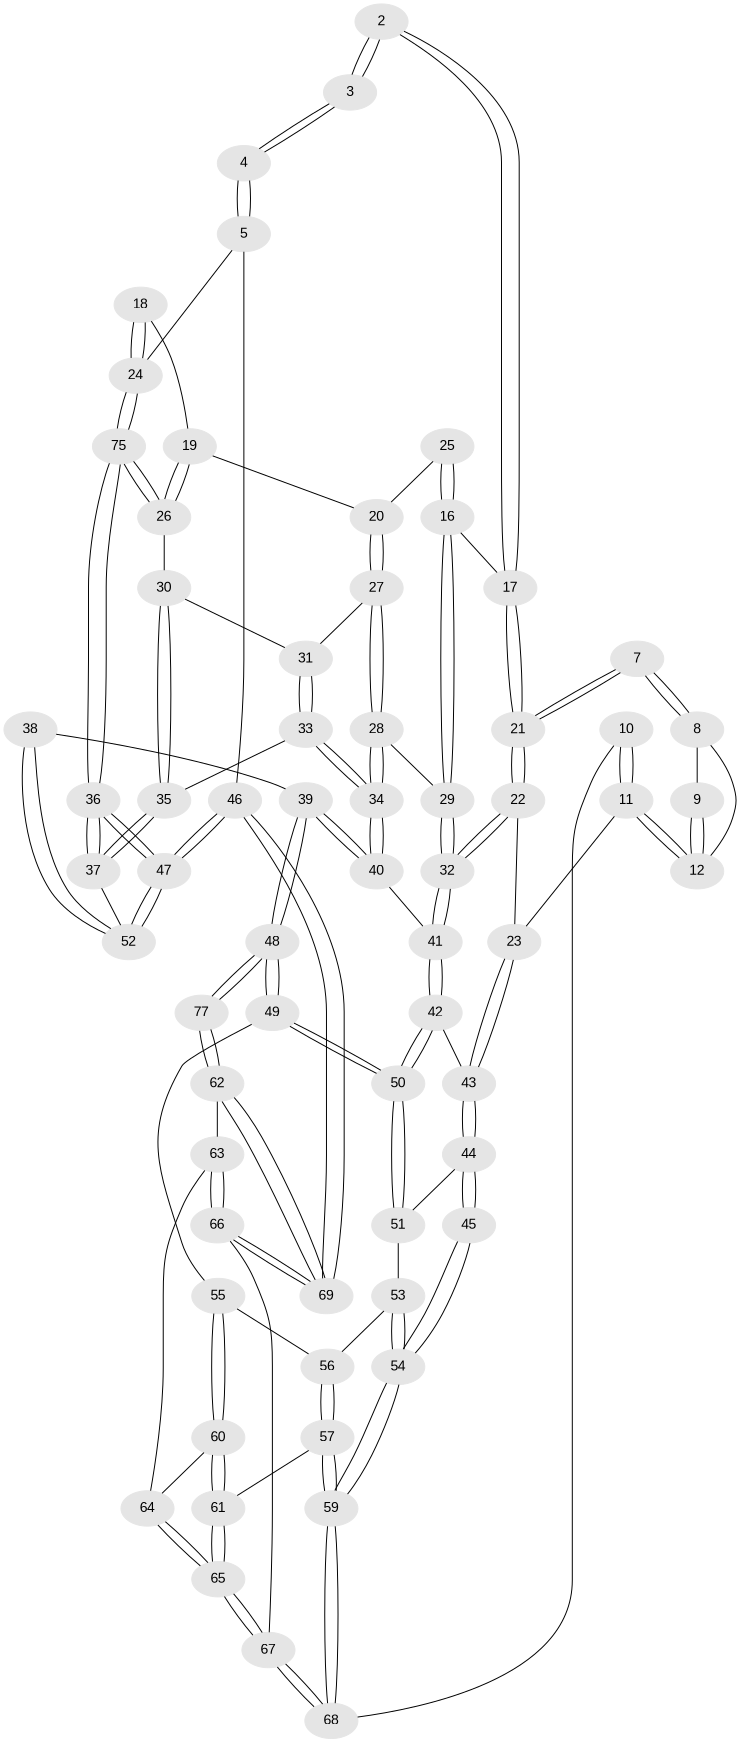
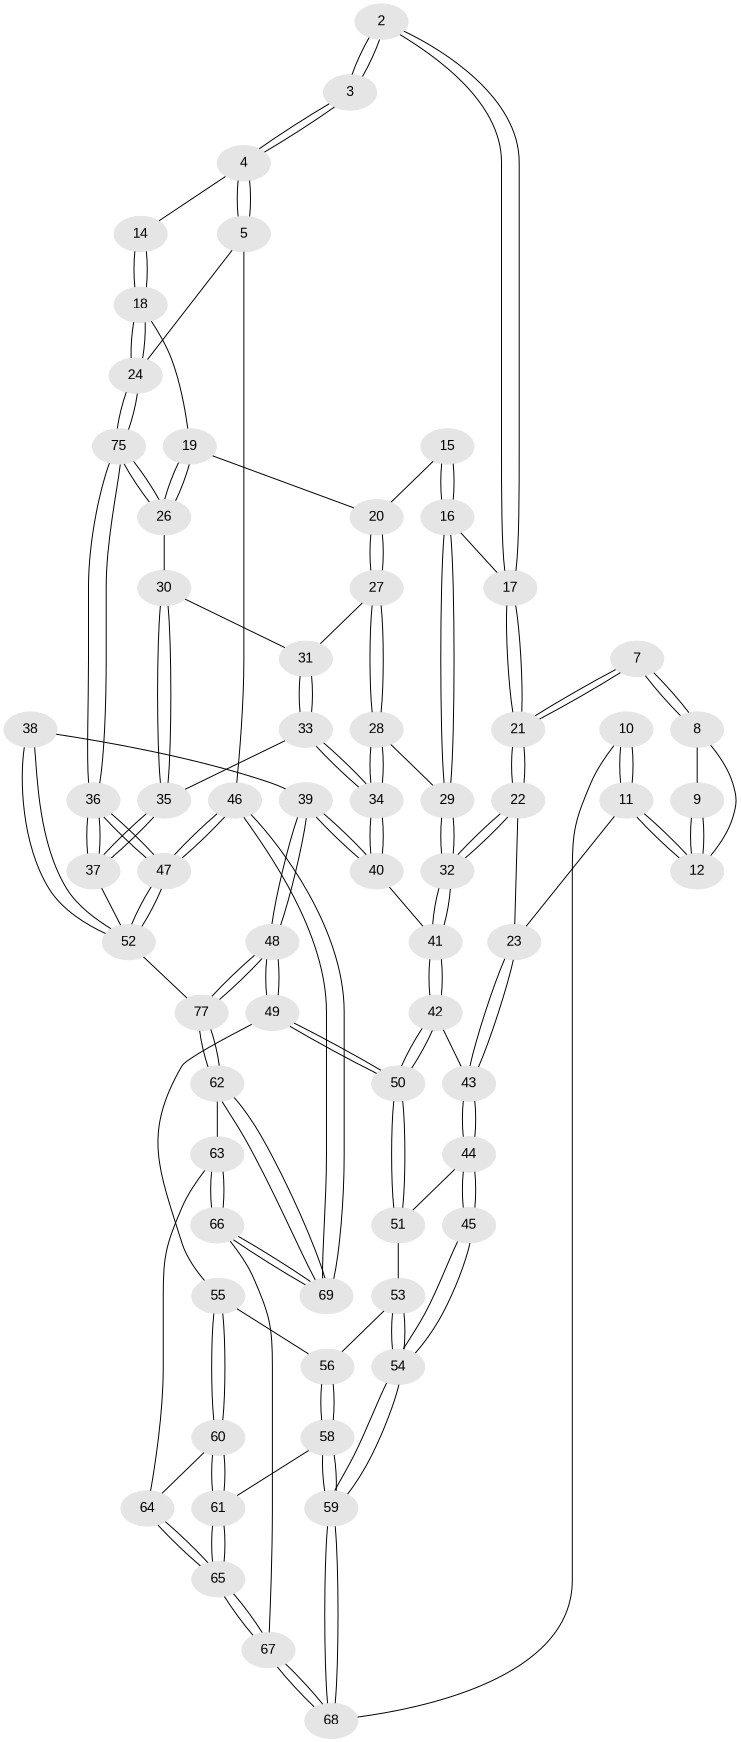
  graph {
    fontname="Liberation Sans"
    node [color=gray90 fontname="Liberation Sans" style=filled]
    edge [fontname="Liberation Sans"]
    2
    3
    17
    7
    8
    21
    4
    5
+   14
    24
    46
    18
    n13 [label=75]
    47
    69
    9
    12
    10
    11
    68
    22
    23
    45
    54
    43
-   15 [label=25]
+   15
    16
    20
    19
    29
    27
    32
    26
    30
    28
    31
    41
    44
    36
    37
    35
    34
    33
    40
    42
    52
    38
    39
    48
    n50 [label=77]
    49
    50
    51
    53
    59
    55
    62
    56
    60
-   58 [label=57]
+   58
    61
    64
    63
    65
    67
    66
    2 -- 3
    2 -- 3
    2 -- 17
    2 -- 17
    3 -- 4
    3 -- 4
    17 -- 21
    17 -- 21
    7 -- 8
    7 -- 8
    7 -- 21
    7 -- 21
    8 -- 9
    8 -- 12
    21 -- 22
    21 -- 22
    4 -- 5
    4 -- 5
+   4 -- 14
    5 -- 24
    5 -- 46
+   14 -- 18
+   14 -- 18
    24 -- n13
    24 -- n13
    46 -- 47
    46 -- 47
    46 -- 69
    46 -- 69
    18 -- 24
    18 -- 24
    18 -- 19
    n13 -- 26
    n13 -- 26
    n13 -- 36
    n13 -- 36
    47 -- 52
    47 -- 52
    9 -- 12
    9 -- 12
    10 -- 11
    10 -- 11
    10 -- 68
    11 -- 12
    11 -- 12
    11 -- 23
    22 -- 23
    22 -- 32
    22 -- 32
    23 -- 43
    23 -- 43
    45 -- 54
    45 -- 54
    54 -- 59
    54 -- 59
    43 -- 44
    43 -- 44
    15 -- 16
    15 -- 16
    15 -- 20
    16 -- 17
    16 -- 29
    16 -- 29
    20 -- 27
    20 -- 27
    19 -- 20
    19 -- 26
    19 -- 26
    29 -- 32
    29 -- 32
    27 -- 28
    27 -- 28
    27 -- 31
    32 -- 41
    32 -- 41
    26 -- 30
    30 -- 31
    30 -- 35
    30 -- 35
    28 -- 29
    28 -- 34
    28 -- 34
    31 -- 33
    31 -- 33
    41 -- 42
    41 -- 42
    44 -- 45
    44 -- 45
    44 -- 51
    36 -- 47
    36 -- 47
    36 -- 37
    36 -- 37
    37 -- 52
    35 -- 37
    35 -- 37
    34 -- 40
    34 -- 40
    33 -- 35
    33 -- 34
    33 -- 34
    40 -- 41
    42 -- 43
    42 -- 50
    42 -- 50
+   52 -- n50
    38 -- 52
    38 -- 52
    38 -- 39
    39 -- 40
    39 -- 40
    39 -- 48
    39 -- 48
    48 -- n50
    48 -- n50
    48 -- 49
    48 -- 49
    n50 -- 62
    n50 -- 62
    49 -- 50
    49 -- 50
    49 -- 55
    50 -- 51
    50 -- 51
    51 -- 53
    53 -- 54
    53 -- 54
    53 -- 56
    59 -- 68
    59 -- 68
    55 -- 56
    55 -- 60
    55 -- 60
    62 -- 69
    62 -- 69
    62 -- 63
    56 -- 58
    56 -- 58
    60 -- 61
    60 -- 61
    60 -- 64
    58 -- 59
    58 -- 59
    58 -- 61
    61 -- 65
    61 -- 65
    64 -- 65
    64 -- 65
    63 -- 64
    63 -- 66
    63 -- 66
    65 -- 67
    65 -- 67
    67 -- 68
    67 -- 68
    66 -- 69
    66 -- 69
    66 -- 67
  }
